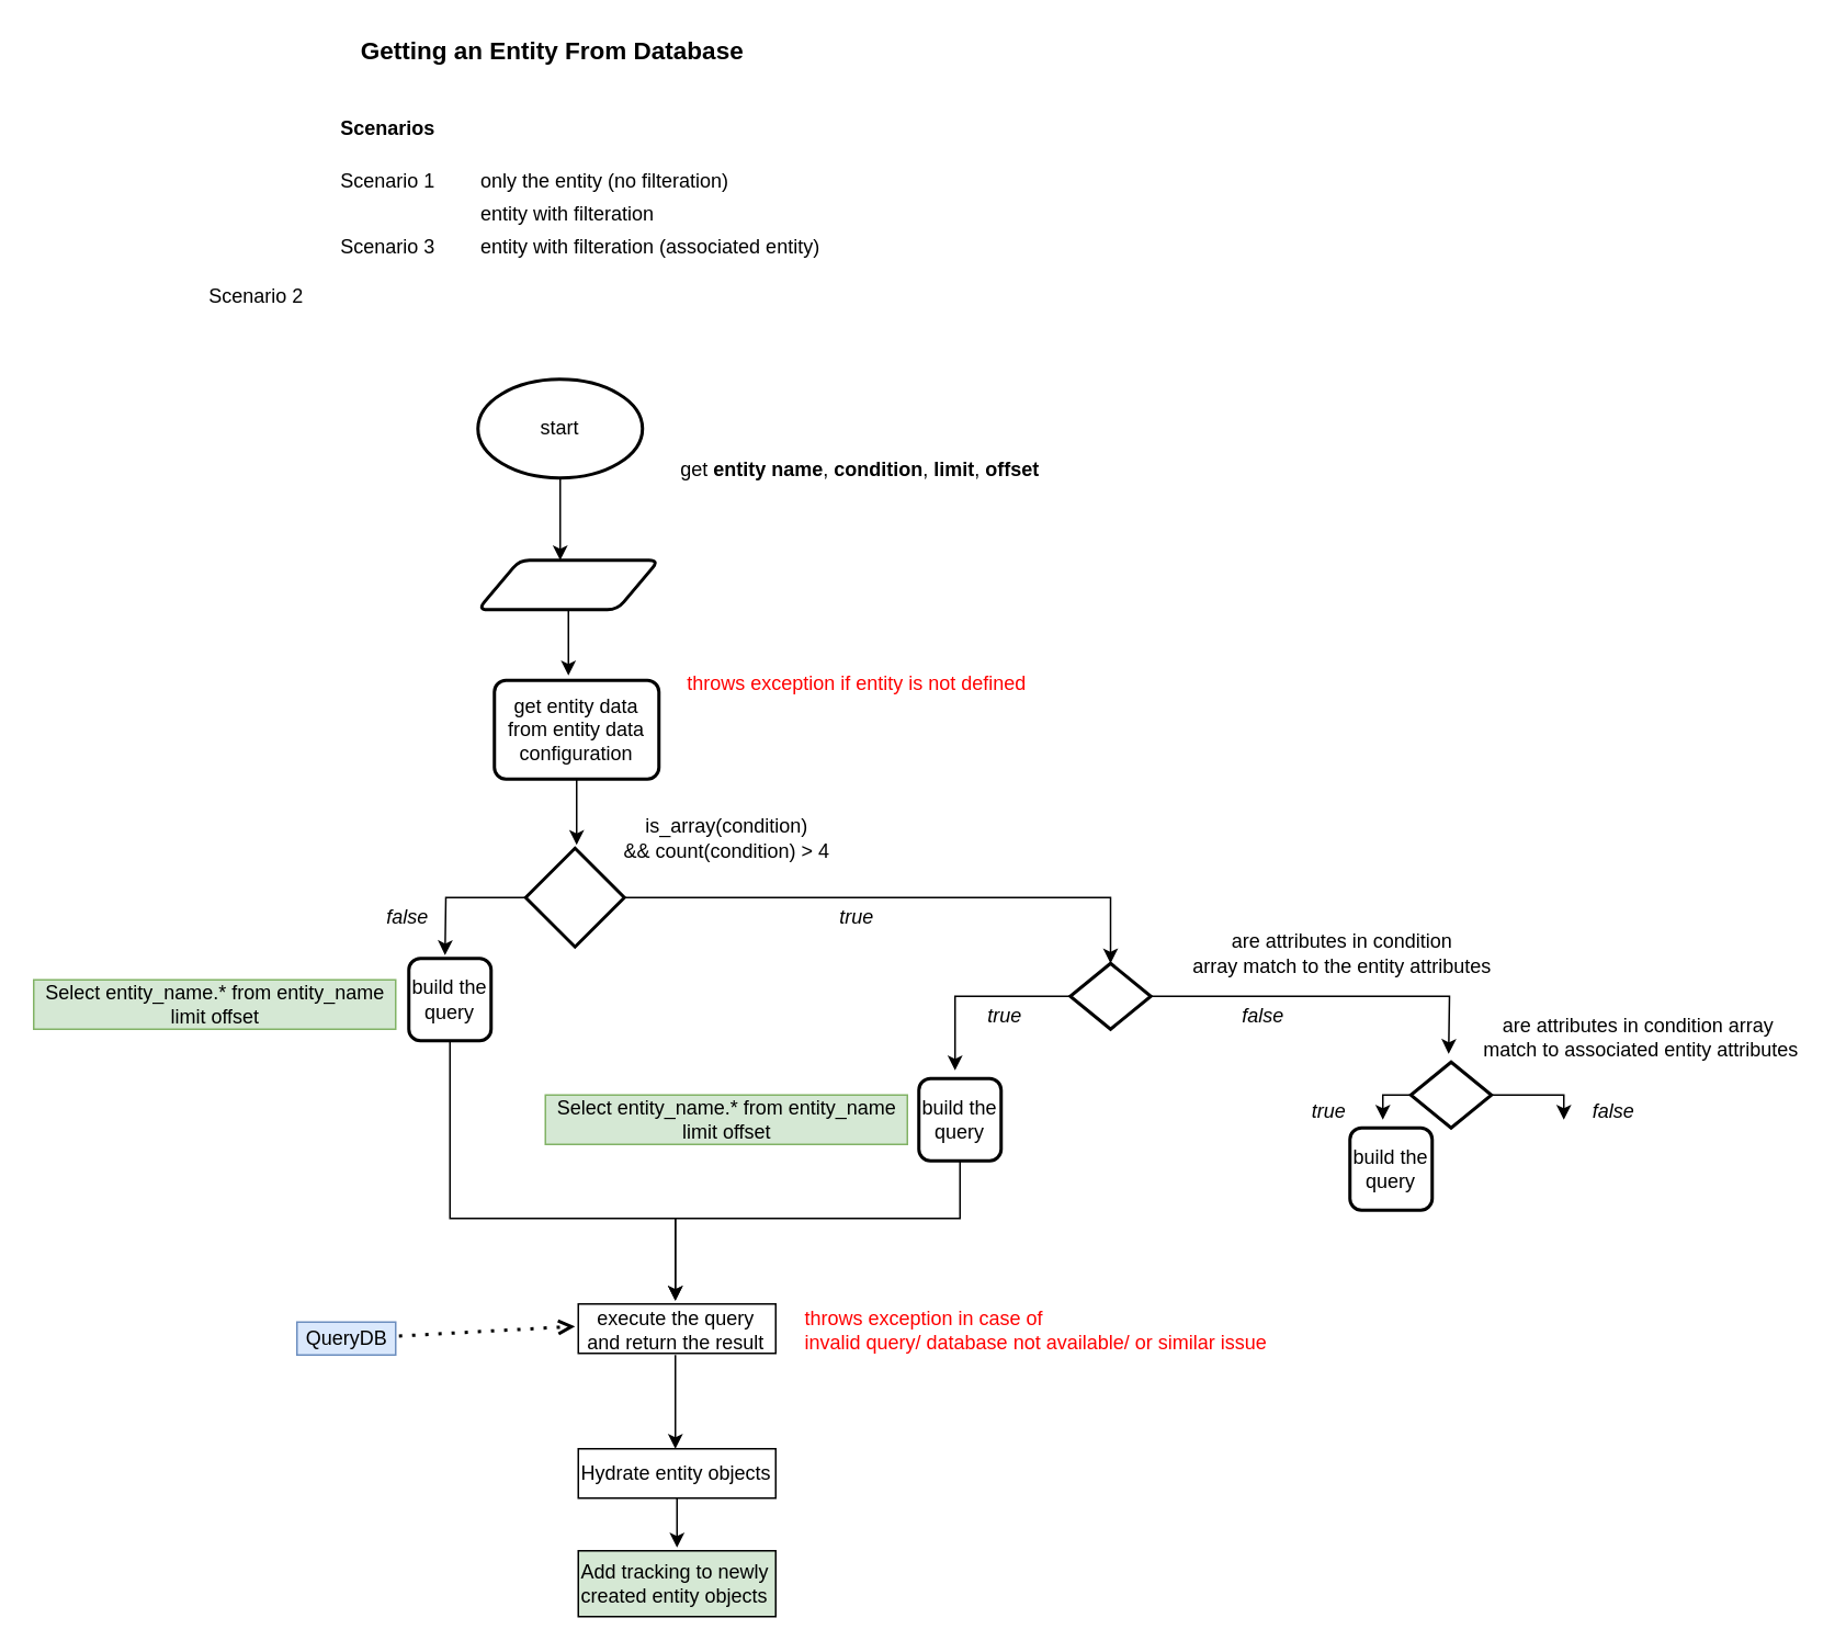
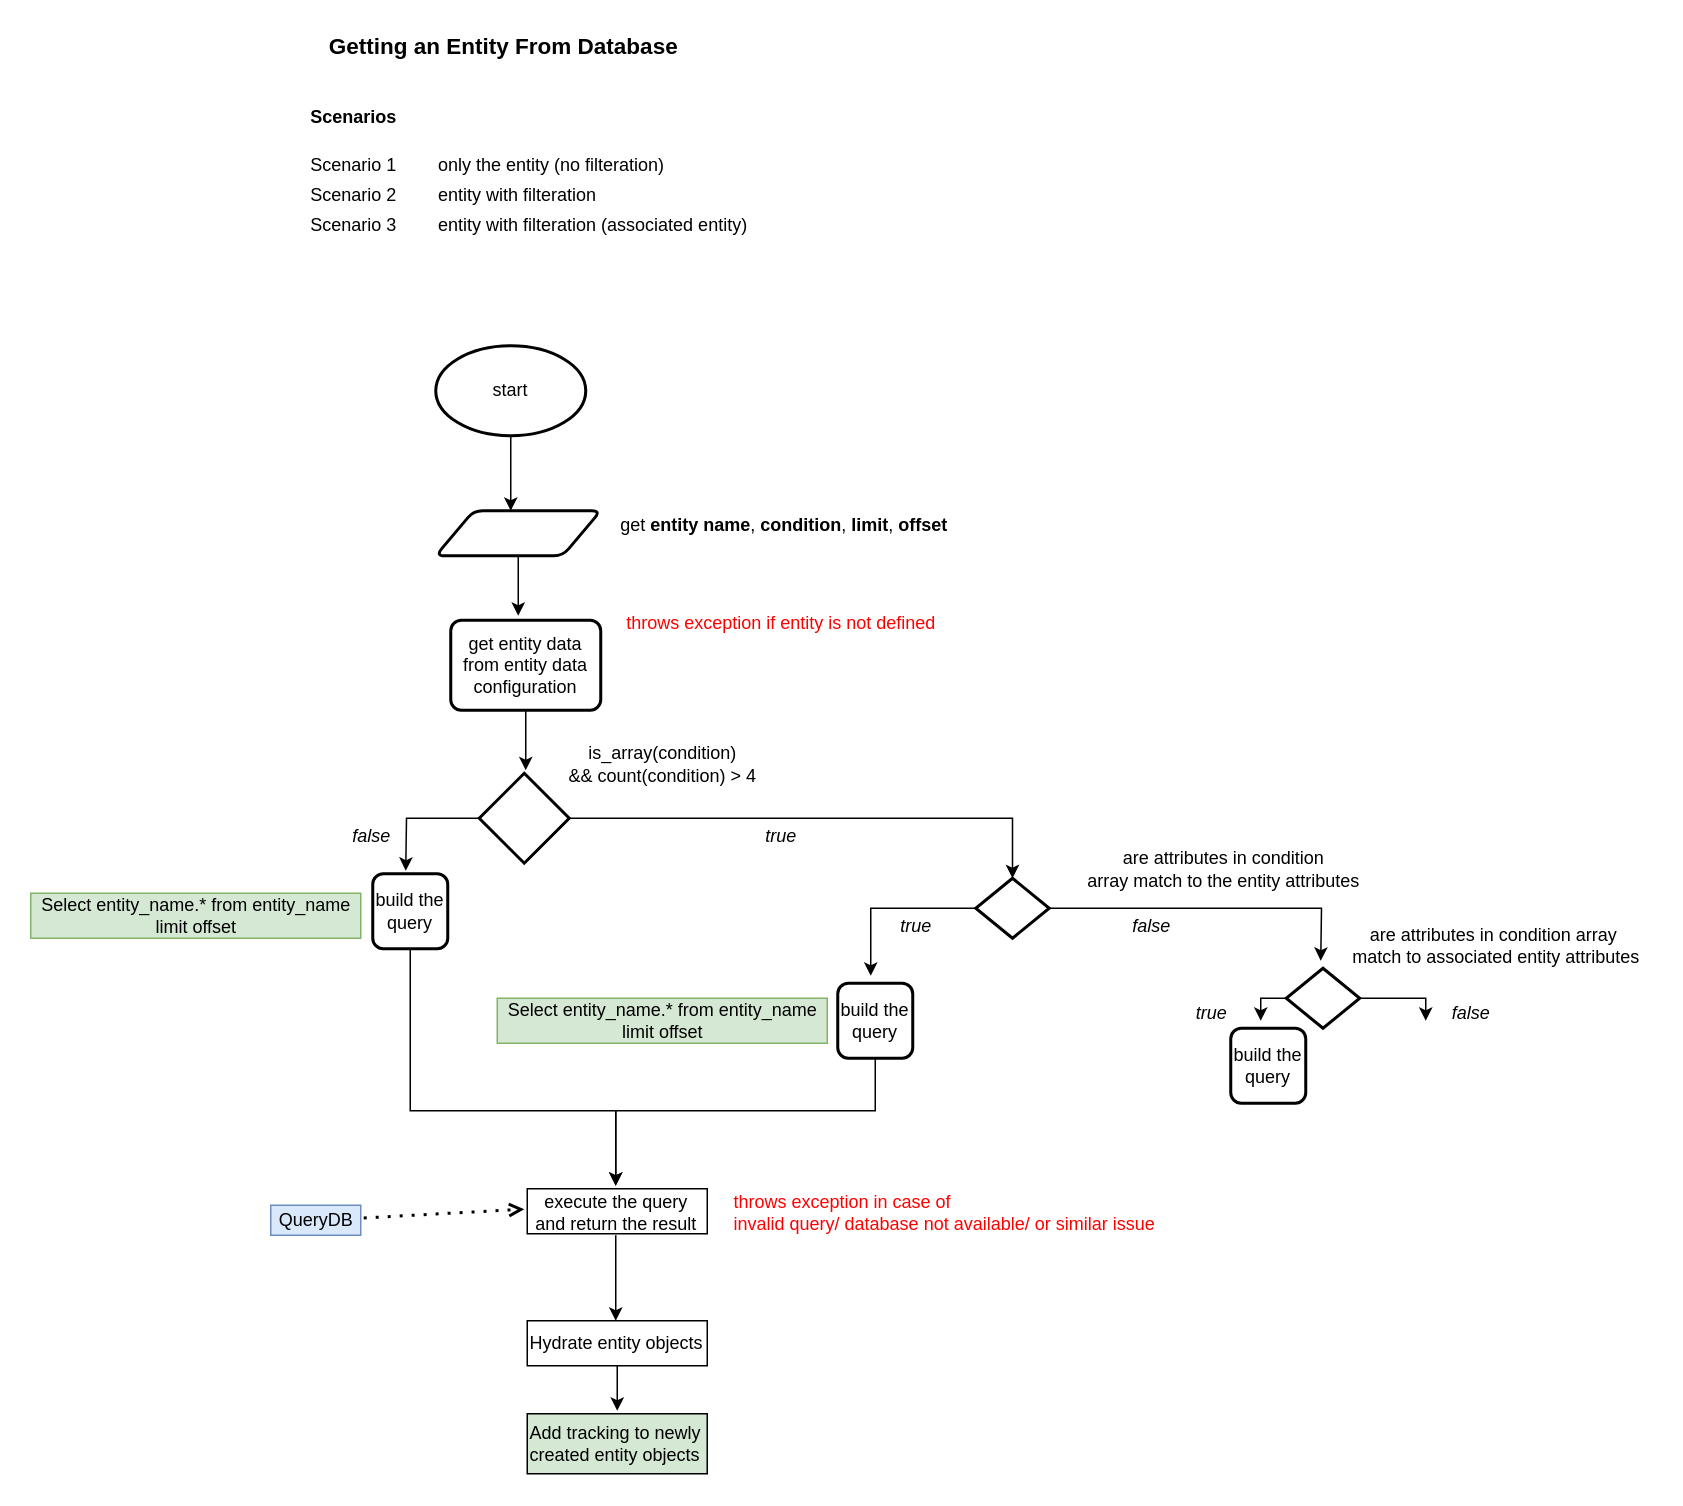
  <mxCell id="0" />
  <mxCell id="1" parent="0" />
  <mxCell id="2" value="" style="whiteSpace=wrap;html=1;fontSize=12;fontColor=#000000;align=center;" vertex="1" parent="1"><mxGeometry x="351" y="792" width="120" height="30" as="geometry" /></mxCell>
  <mxCell id="3" value="Getting an Entity From Database" style="text;html=1;align=center;verticalAlign=middle;resizable=0;points=[];autosize=1;fontSize=15;fontStyle=1" vertex="1" parent="1"><mxGeometry x="210" y="20" width="250" height="20" as="geometry" /></mxCell>
  <mxCell id="4" value="Scenario 1" style="text;html=1;align=center;verticalAlign=middle;resizable=0;points=[];autosize=1;fontSize=12;" vertex="1" parent="1"><mxGeometry x="200" y="100" width="70" height="20" as="geometry" /></mxCell>
  <mxCell id="5" value="only the entity (no filteration)" style="text;html=1;align=left;verticalAlign=middle;resizable=0;points=[];autosize=1;fontSize=12;" vertex="1" parent="1"><mxGeometry x="290" y="100" width="170" height="20" as="geometry" /></mxCell>
- <mxCell id="6" value="Scenario 2" style="text;html=1;align=center;verticalAlign=middle;resizable=0;points=[];autosize=1;fontSize=12;" vertex="1" parent="1"><mxGeometry x="120" y="170" width="70" height="20" as="geometry" /></mxCell>
+ <mxCell id="6" value="Scenario 2" style="text;html=1;align=center;verticalAlign=middle;resizable=0;points=[];autosize=1;fontSize=12;" vertex="1" parent="1"><mxGeometry x="200" y="120" width="70" height="20" as="geometry" /></mxCell>
  <mxCell id="7" value="entity with filteration" style="text;html=1;align=left;verticalAlign=middle;resizable=0;points=[];autosize=1;fontSize=12;" vertex="1" parent="1"><mxGeometry x="290" y="120" width="120" height="20" as="geometry" /></mxCell>
  <mxCell id="8" value="Scenario 3" style="text;html=1;align=center;verticalAlign=middle;resizable=0;points=[];autosize=1;fontSize=12;" vertex="1" parent="1"><mxGeometry x="200" y="140" width="70" height="20" as="geometry" /></mxCell>
  <mxCell id="9" value="entity with filteration (associated entity)" style="text;html=1;align=left;verticalAlign=middle;resizable=0;points=[];autosize=1;fontSize=12;" vertex="1" parent="1"><mxGeometry x="290" y="140" width="220" height="20" as="geometry" /></mxCell>
  <mxCell id="10" value="Scenarios" style="text;html=1;align=center;verticalAlign=middle;resizable=0;points=[];autosize=1;fontSize=12;fontStyle=1" vertex="1" parent="1"><mxGeometry x="200" y="68" width="70" height="20" as="geometry" /></mxCell>
  <mxCell id="11" style="edgeStyle=orthogonalEdgeStyle;rounded=0;orthogonalLoop=1;jettySize=auto;html=1;fontSize=12;" edge="1" parent="1" source="12"><mxGeometry relative="1" as="geometry"><mxPoint x="340" y="340" as="targetPoint" /></mxGeometry></mxCell>
  <mxCell id="12" value="start" style="strokeWidth=2;html=1;shape=mxgraph.flowchart.start_1;whiteSpace=wrap;fontSize=12;align=center;" vertex="1" parent="1"><mxGeometry x="290" y="230" width="100" height="60" as="geometry" /></mxCell>
  <mxCell id="13" style="edgeStyle=orthogonalEdgeStyle;rounded=0;orthogonalLoop=1;jettySize=auto;html=1;exitX=0.5;exitY=1;exitDx=0;exitDy=0;fontSize=12;" edge="1" parent="1" source="14"><mxGeometry relative="1" as="geometry"><mxPoint x="345" y="410" as="targetPoint" /></mxGeometry></mxCell>
  <mxCell id="14" value="" style="shape=parallelogram;html=1;strokeWidth=2;perimeter=parallelogramPerimeter;whiteSpace=wrap;rounded=1;arcSize=12;size=0.23;fontSize=12;align=center;" vertex="1" parent="1"><mxGeometry x="290" y="340" width="110" height="30" as="geometry" /></mxCell>
  <mxCell id="15" style="edgeStyle=orthogonalEdgeStyle;rounded=0;orthogonalLoop=1;jettySize=auto;html=1;fontSize=12;" edge="1" parent="1" source="16"><mxGeometry relative="1" as="geometry"><mxPoint x="350" y="513" as="targetPoint" /></mxGeometry></mxCell>
  <mxCell id="16" value="get entity data from entity data configuration" style="rounded=1;whiteSpace=wrap;html=1;absoluteArcSize=1;arcSize=14;strokeWidth=2;fontSize=12;align=center;" vertex="1" parent="1"><mxGeometry x="300" y="413" width="100" height="60" as="geometry" /></mxCell>
  <mxCell id="17" value="throws exception if entity is not defined" style="text;html=1;align=center;verticalAlign=middle;resizable=0;points=[];autosize=1;fontSize=12;fontColor=#FF0000;" vertex="1" parent="1"><mxGeometry x="410" y="405" width="220" height="20" as="geometry" /></mxCell>
  <mxCell id="18" style="edgeStyle=orthogonalEdgeStyle;rounded=0;orthogonalLoop=1;jettySize=auto;html=1;fontSize=12;fontColor=#FF0000;" edge="1" parent="1" source="20"><mxGeometry relative="1" as="geometry"><mxPoint x="270" y="580" as="targetPoint" /></mxGeometry></mxCell>
  <mxCell id="19" style="edgeStyle=orthogonalEdgeStyle;rounded=0;orthogonalLoop=1;jettySize=auto;html=1;fontSize=12;fontColor=#000000;entryX=0.5;entryY=0;entryDx=0;entryDy=0;entryPerimeter=0;" edge="1" parent="1" source="20" target="27"><mxGeometry relative="1" as="geometry"><mxPoint x="420" y="580" as="targetPoint" /><Array as="points"><mxPoint x="675" y="545" /></Array></mxGeometry></mxCell>
  <mxCell id="20" value="" style="strokeWidth=2;html=1;shape=mxgraph.flowchart.decision;whiteSpace=wrap;fontSize=12;fontColor=#FF0000;align=left;" vertex="1" parent="1"><mxGeometry x="319" y="515" width="60" height="60" as="geometry" /></mxCell>
  <mxCell id="21" value="&lt;span style=&quot;color: rgb(0 , 0 , 0) ; text-align: left&quot;&gt;is_array(condition)&lt;br&gt;&amp;amp;&amp;amp; count(condition) &amp;gt; 4&lt;/span&gt;" style="text;html=1;align=center;verticalAlign=middle;resizable=0;points=[];autosize=1;fontSize=12;fontColor=#FF0000;" vertex="1" parent="1"><mxGeometry x="371" y="494" width="140" height="30" as="geometry" /></mxCell>
- <mxCell id="22" value="&lt;span style=&quot;color: rgb(0 , 0 , 0)&quot;&gt;get &lt;b&gt;entity name&lt;/b&gt;, &lt;b&gt;condition&lt;/b&gt;,&lt;b&gt; limit&lt;/b&gt;, &lt;b&gt;offset&lt;/b&gt;&lt;/span&gt;" style="text;html=1;align=center;verticalAlign=middle;resizable=0;points=[];autosize=1;fontSize=12;fontColor=#FF0000;" vertex="1" parent="1"><mxGeometry x="407" y="275" width="230" height="20" as="geometry" /></mxCell>
+ <mxCell id="22" value="&lt;span style=&quot;color: rgb(0 , 0 , 0)&quot;&gt;get &lt;b&gt;entity name&lt;/b&gt;, &lt;b&gt;condition&lt;/b&gt;,&lt;b&gt; limit&lt;/b&gt;, &lt;b&gt;offset&lt;/b&gt;&lt;/span&gt;" style="text;html=1;align=center;verticalAlign=middle;resizable=0;points=[];autosize=1;fontSize=12;fontColor=#FF0000;" vertex="1" parent="1"><mxGeometry x="407" y="340" width="230" height="20" as="geometry" /></mxCell>
  <mxCell id="23" value="false" style="text;html=1;align=center;verticalAlign=middle;resizable=0;points=[];autosize=1;fontSize=12;fontStyle=2" vertex="1" parent="1"><mxGeometry x="227" y="547" width="40" height="20" as="geometry" /></mxCell>
  <mxCell id="24" value="&lt;i&gt;true&lt;/i&gt;" style="text;html=1;align=center;verticalAlign=middle;resizable=0;points=[];autosize=1;fontSize=12;fontColor=#000000;" vertex="1" parent="1"><mxGeometry x="500" y="547" width="40" height="20" as="geometry" /></mxCell>
  <mxCell id="25" style="edgeStyle=orthogonalEdgeStyle;rounded=0;orthogonalLoop=1;jettySize=auto;html=1;fontSize=12;fontColor=#000000;" edge="1" parent="1" source="27"><mxGeometry relative="1" as="geometry"><mxPoint x="580" y="650" as="targetPoint" /><Array as="points"><mxPoint x="580" y="605" /><mxPoint x="580" y="650" /></Array></mxGeometry></mxCell>
  <mxCell id="26" style="edgeStyle=orthogonalEdgeStyle;rounded=0;orthogonalLoop=1;jettySize=auto;html=1;fontSize=12;fontColor=#000000;" edge="1" parent="1" source="27"><mxGeometry relative="1" as="geometry"><mxPoint x="880" y="640" as="targetPoint" /></mxGeometry></mxCell>
  <mxCell id="27" value="" style="strokeWidth=2;html=1;shape=mxgraph.flowchart.decision;whiteSpace=wrap;fontSize=12;fontColor=#000000;align=left;" vertex="1" parent="1"><mxGeometry x="650" y="585" width="49" height="40" as="geometry" /></mxCell>
  <mxCell id="28" value="are attributes in condition &lt;br&gt;array match to the entity attributes" style="text;html=1;align=center;verticalAlign=middle;resizable=0;points=[];autosize=1;fontSize=12;fontColor=#000000;" vertex="1" parent="1"><mxGeometry x="715" y="563.5" width="200" height="30" as="geometry" /></mxCell>
  <mxCell id="29" value="&lt;i&gt;true&lt;/i&gt;" style="text;html=1;align=center;verticalAlign=middle;resizable=0;points=[];autosize=1;fontSize=12;fontColor=#000000;" vertex="1" parent="1"><mxGeometry x="590" y="606.5" width="40" height="20" as="geometry" /></mxCell>
  <mxCell id="30" value="&lt;i&gt;false&lt;/i&gt;" style="text;html=1;align=center;verticalAlign=middle;resizable=0;points=[];autosize=1;fontSize=12;fontColor=#000000;" vertex="1" parent="1"><mxGeometry x="747" y="606.5" width="40" height="20" as="geometry" /></mxCell>
  <mxCell id="31" style="edgeStyle=orthogonalEdgeStyle;rounded=0;orthogonalLoop=1;jettySize=auto;html=1;fontSize=12;fontColor=#000000;" edge="1" parent="1" source="32"><mxGeometry relative="1" as="geometry"><mxPoint x="410" y="790" as="targetPoint" /><Array as="points"><mxPoint x="273" y="740" /><mxPoint x="410" y="740" /></Array></mxGeometry></mxCell>
  <mxCell id="32" value="build the query" style="rounded=1;whiteSpace=wrap;html=1;absoluteArcSize=1;arcSize=14;strokeWidth=2;fontSize=12;fontColor=#000000;align=center;" vertex="1" parent="1"><mxGeometry x="248" y="582" width="50" height="50" as="geometry" /></mxCell>
  <mxCell id="33" value="Select entity_name.* from entity_name&lt;br&gt;limit offset" style="text;html=1;align=center;verticalAlign=middle;resizable=0;points=[];autosize=1;fontSize=12;fillColor=#d5e8d4;strokeColor=#82b366;" vertex="1" parent="1"><mxGeometry x="20" y="595" width="220" height="30" as="geometry" /></mxCell>
  <mxCell id="34" style="edgeStyle=orthogonalEdgeStyle;rounded=0;orthogonalLoop=1;jettySize=auto;html=1;fontSize=12;fontColor=#000000;" edge="1" parent="1" source="35"><mxGeometry relative="1" as="geometry"><mxPoint x="410" y="790" as="targetPoint" /><Array as="points"><mxPoint x="583" y="740" /><mxPoint x="410" y="740" /></Array></mxGeometry></mxCell>
  <mxCell id="35" value="&lt;span&gt;build the query&lt;/span&gt;" style="rounded=1;whiteSpace=wrap;html=1;absoluteArcSize=1;arcSize=14;strokeWidth=2;fontSize=12;fontColor=#000000;align=center;" vertex="1" parent="1"><mxGeometry x="558" y="655" width="50" height="50" as="geometry" /></mxCell>
  <mxCell id="36" style="edgeStyle=orthogonalEdgeStyle;rounded=0;orthogonalLoop=1;jettySize=auto;html=1;fontSize=12;fontColor=#000000;" edge="1" parent="1" source="37"><mxGeometry relative="1" as="geometry"><mxPoint x="410" y="880" as="targetPoint" /></mxGeometry></mxCell>
  <mxCell id="37" value="execute the query&lt;br&gt;and return the result" style="text;html=1;align=center;verticalAlign=middle;resizable=0;points=[];autosize=1;fontSize=12;fontColor=#000000;" vertex="1" parent="1"><mxGeometry x="350" y="793" width="120" height="30" as="geometry" /></mxCell>
  <mxCell id="38" value="Select entity_name.* from entity_name&lt;br&gt;limit offset" style="text;html=1;align=center;verticalAlign=middle;resizable=0;points=[];autosize=1;fontSize=12;fillColor=#d5e8d4;strokeColor=#82b366;" vertex="1" parent="1"><mxGeometry x="331" y="665" width="220" height="30" as="geometry" /></mxCell>
  <mxCell id="39" value="throws exception in case of &lt;br&gt;invalid query/ database not available/ or similar issue" style="text;html=1;align=left;verticalAlign=middle;resizable=0;points=[];autosize=1;fontSize=12;fontColor=#FF0000;" vertex="1" parent="1"><mxGeometry x="487" y="793" width="300" height="30" as="geometry" /></mxCell>
  <mxCell id="40" value="&lt;span&gt;build the query&lt;/span&gt;" style="rounded=1;whiteSpace=wrap;html=1;absoluteArcSize=1;arcSize=14;strokeWidth=2;fontSize=12;fontColor=#000000;align=center;" vertex="1" parent="1"><mxGeometry x="820" y="685" width="50" height="50" as="geometry" /></mxCell>
  <mxCell id="41" style="edgeStyle=orthogonalEdgeStyle;rounded=0;orthogonalLoop=1;jettySize=auto;html=1;exitX=0;exitY=0.5;exitDx=0;exitDy=0;exitPerimeter=0;fontSize=12;fontColor=#000000;" edge="1" parent="1" source="43"><mxGeometry relative="1" as="geometry"><mxPoint x="840" y="680" as="targetPoint" /></mxGeometry></mxCell>
  <mxCell id="42" style="edgeStyle=orthogonalEdgeStyle;rounded=0;orthogonalLoop=1;jettySize=auto;html=1;fontSize=12;fontColor=#000000;" edge="1" parent="1" source="43"><mxGeometry relative="1" as="geometry"><mxPoint x="950" y="680" as="targetPoint" /><Array as="points"><mxPoint x="950" y="665" /></Array></mxGeometry></mxCell>
  <mxCell id="43" value="" style="strokeWidth=2;html=1;shape=mxgraph.flowchart.decision;whiteSpace=wrap;fontSize=12;fontColor=#000000;align=left;" vertex="1" parent="1"><mxGeometry x="857" y="645" width="49" height="40" as="geometry" /></mxCell>
  <mxCell id="44" value="are attributes in condition array&lt;br&gt;&amp;nbsp;match to associated entity attributes" style="text;html=1;align=center;verticalAlign=middle;resizable=0;points=[];autosize=1;fontSize=12;fontColor=#000000;" vertex="1" parent="1"><mxGeometry x="890" y="615" width="210" height="30" as="geometry" /></mxCell>
  <mxCell id="45" value="true" style="text;html=1;align=center;verticalAlign=middle;resizable=0;points=[];autosize=1;fontSize=12;fontColor=#000000;fontStyle=2" vertex="1" parent="1"><mxGeometry x="787" y="665" width="40" height="20" as="geometry" /></mxCell>
  <mxCell id="46" value="&lt;i&gt;false&lt;/i&gt;" style="text;html=1;align=center;verticalAlign=middle;resizable=0;points=[];autosize=1;fontSize=12;fontColor=#000000;" vertex="1" parent="1"><mxGeometry x="960" y="665" width="40" height="20" as="geometry" /></mxCell>
  <mxCell id="47" style="edgeStyle=orthogonalEdgeStyle;rounded=0;orthogonalLoop=1;jettySize=auto;html=1;fontSize=12;fontColor=#000000;" edge="1" parent="1" source="48"><mxGeometry relative="1" as="geometry"><mxPoint x="411" y="940" as="targetPoint" /></mxGeometry></mxCell>
  <mxCell id="48" value="Hydrate entity objects" style="whiteSpace=wrap;html=1;fontSize=12;fontColor=#000000;align=left;" vertex="1" parent="1"><mxGeometry x="351" y="880" width="120" height="30" as="geometry" /></mxCell>
  <mxCell id="49" value="Add tracking to newly created entity objects" style="whiteSpace=wrap;html=1;fontSize=12;fontColor=#000000;align=left;fillColor=#d5e8d4;" vertex="1" parent="1"><mxGeometry x="351" y="942" width="120" height="40" as="geometry" /></mxCell>
  <mxCell id="50" value="QueryDB" style="text;html=1;align=center;verticalAlign=middle;resizable=0;points=[];autosize=1;fontSize=12;fillColor=#dae8fc;strokeColor=#6c8ebf;" vertex="1" parent="1"><mxGeometry x="180" y="803" width="60" height="20" as="geometry" /></mxCell>
  <mxCell id="51" value="" style="endArrow=open;dashed=1;html=1;dashPattern=1 3;strokeWidth=2;fontSize=12;fontColor=#000000;entryX=-0.008;entryY=0.42;entryDx=0;entryDy=0;entryPerimeter=0;exitX=1.033;exitY=0.424;exitDx=0;exitDy=0;exitPerimeter=0;" edge="1" parent="1" source="50" target="37"><mxGeometry width="50" height="50" relative="1" as="geometry"><mxPoint x="220" y="730" as="sourcePoint" /><mxPoint x="270" y="680" as="targetPoint" /></mxGeometry></mxCell>
